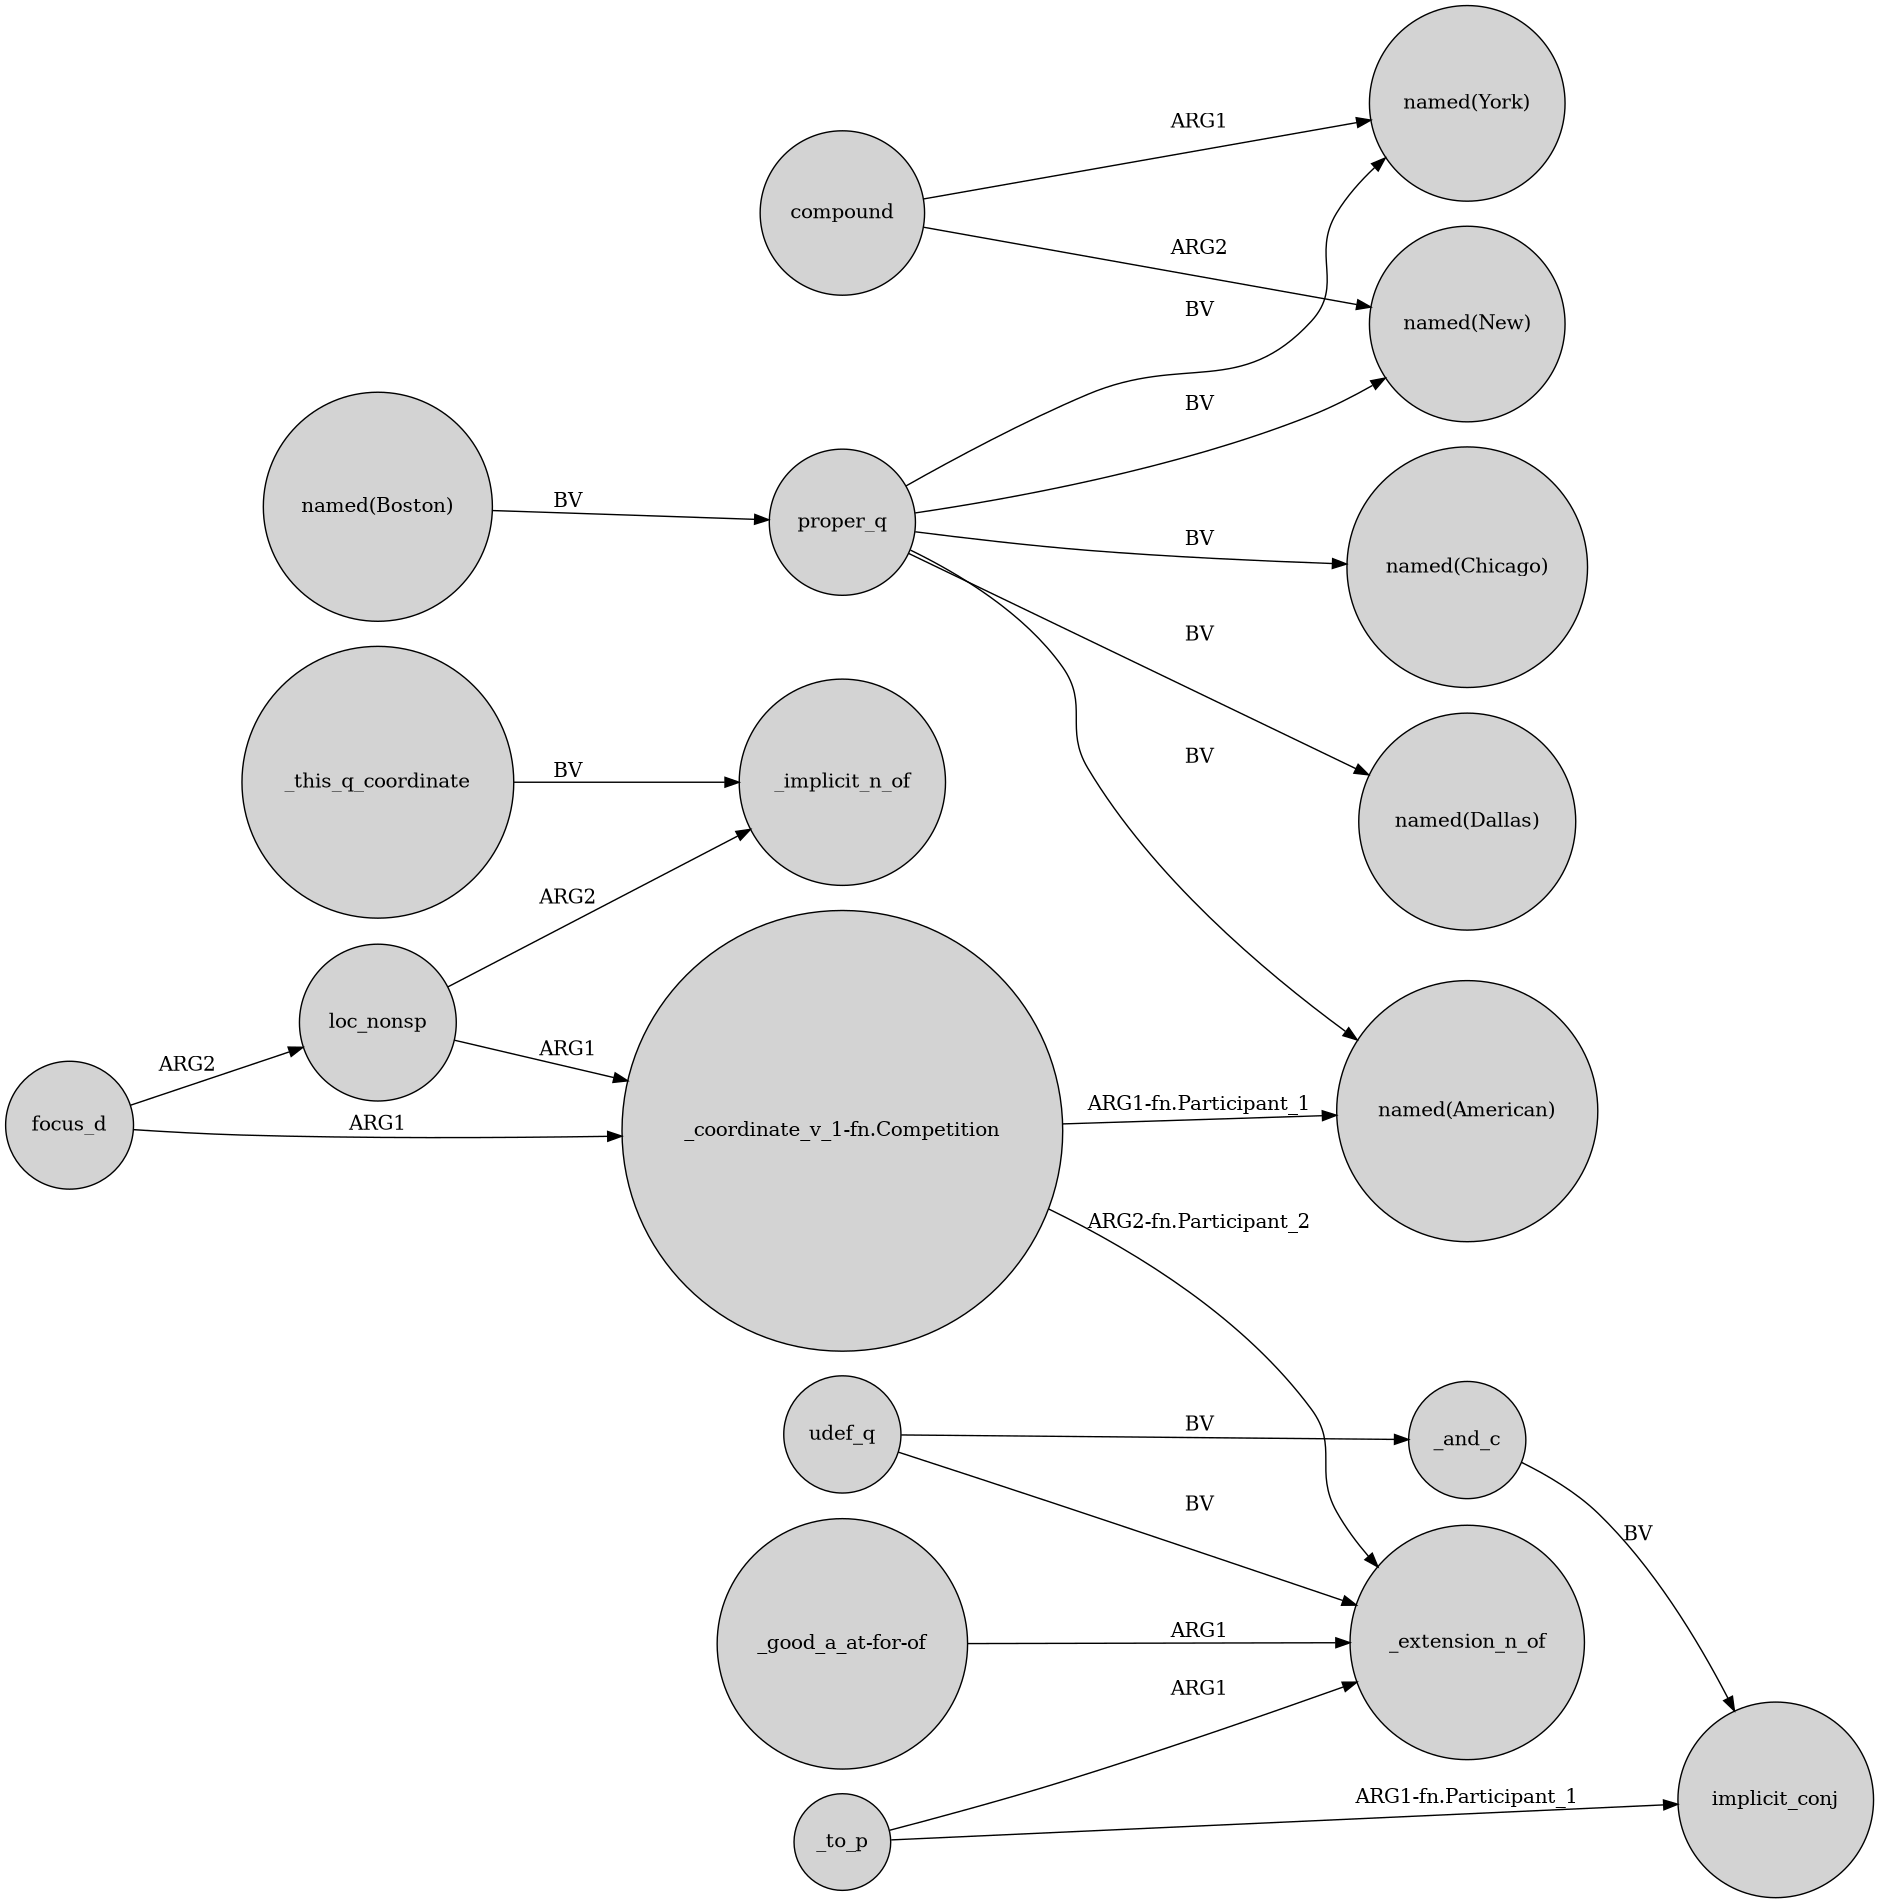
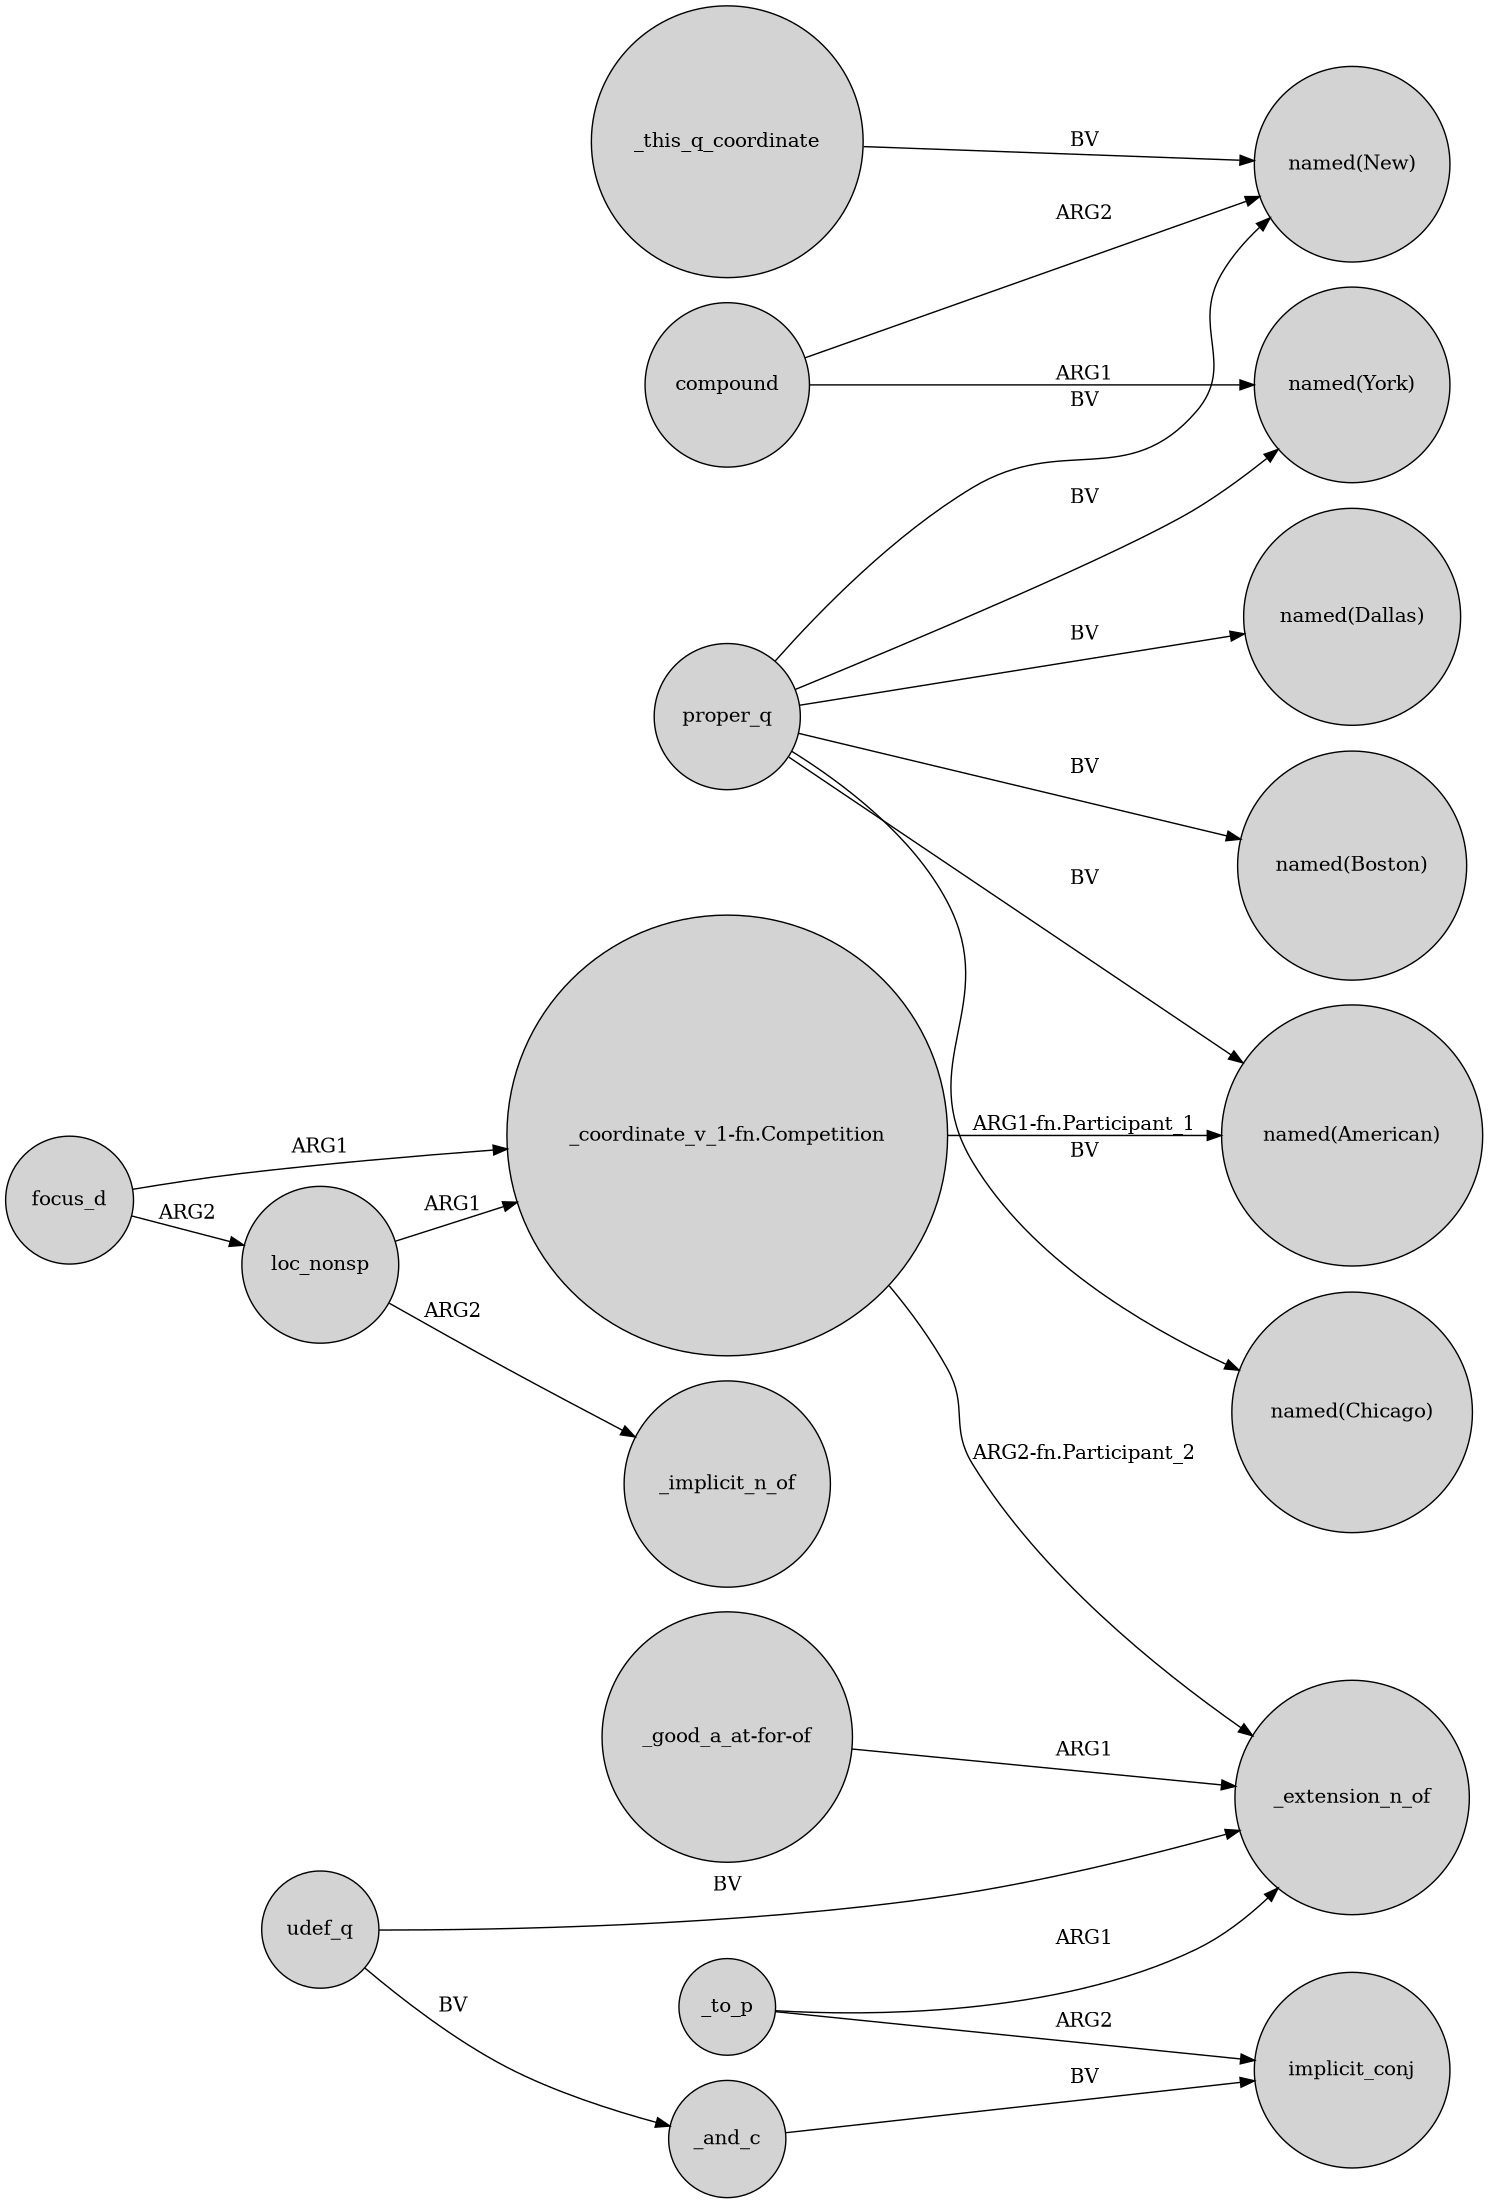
  digraph {
    rankdir=LR
    node [shape=circle style=filled]
    n1 [label=_implicit_n_of]
    loc_nonsp
    "_coordinate_v_1-fn.Competition"
    "named(American)"
    _extension_n_of
    compound
    "named(New)"
    "named(York)"
    proper_q
    "named(Boston)"
    "named(Chicago)"
    "named(Dallas)"
    focus_d
    udef_q
    _and_c
    implicit_conj
    "_good_a_at-for-of"
    _to_p
    n19 [label=_this_q_coordinate]
    loc_nonsp -> n1 [label=ARG2]
    loc_nonsp -> "_coordinate_v_1-fn.Competition" [label=ARG1]
    "_coordinate_v_1-fn.Competition" -> "named(American)" [label="ARG1-fn.Participant_1"]
    "_coordinate_v_1-fn.Competition" -> _extension_n_of [label="ARG2-fn.Participant_2"]
    compound -> "named(New)" [label=ARG2]
    compound -> "named(York)" [label=ARG1]
    proper_q -> "named(American)" [label=BV]
    proper_q -> "named(New)" [label=BV]
    proper_q -> "named(York)" [label=BV]
-   "named(Boston)" -> proper_q [label=BV]
+   proper_q -> "named(Boston)" [label=BV]
    proper_q -> "named(Chicago)" [label=BV]
    proper_q -> "named(Dallas)" [label=BV]
    focus_d -> loc_nonsp [label=ARG2]
    focus_d -> "_coordinate_v_1-fn.Competition" [label=ARG1]
    udef_q -> _extension_n_of [label=BV]
    udef_q -> _and_c [label=BV]
    _and_c -> implicit_conj [label=BV]
    "_good_a_at-for-of" -> _extension_n_of [label=ARG1]
    _to_p -> _extension_n_of [label=ARG1]
-   _to_p -> implicit_conj [label="ARG1-fn.Participant_1"]
-   n19 -> n1 [label=BV]
+   _to_p -> implicit_conj [label=ARG2]
+   n19 -> "named(New)" [label=BV]
  }
